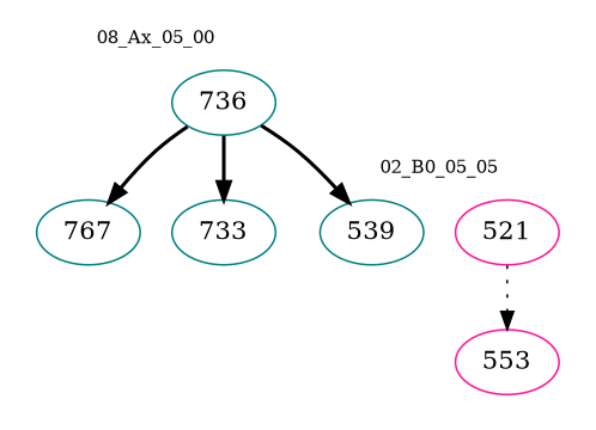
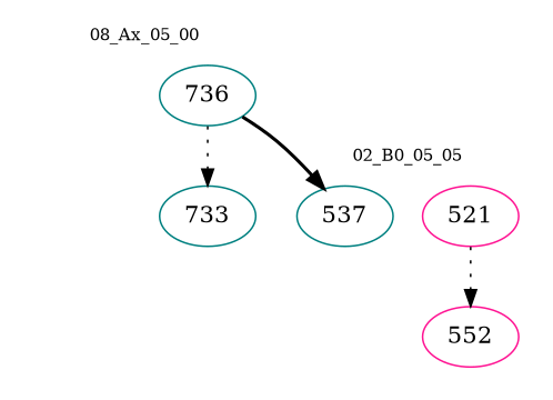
  digraph {
    node [color=teal]
    edge [color=black style=bold]
    n1 [label=736]
-   n2 [label=767]
    n3 [label=733]
    n4 [color=deeppink label=521]
-   n5 [label=539]
-   n6 [color=deeppink label=553]
+   n5 [label=537]
+   n6 [color=deeppink label=552]
    subgraph cluster_1 {
      color=white
      fontsize=10
      label="08_Ax_05_00"
      n1
-     n2
      n3
    }
    subgraph cluster_2 {
      color=white
      fontsize=10
      label="02_B0_05_05"
      n4
      n5
      n6
    }
-   n1 -> n2
-   n1 -> n3
+   n1 -> n3 [style=dotted]
    n1 -> n5
    n4 -> n6 [style=dotted]
  }
